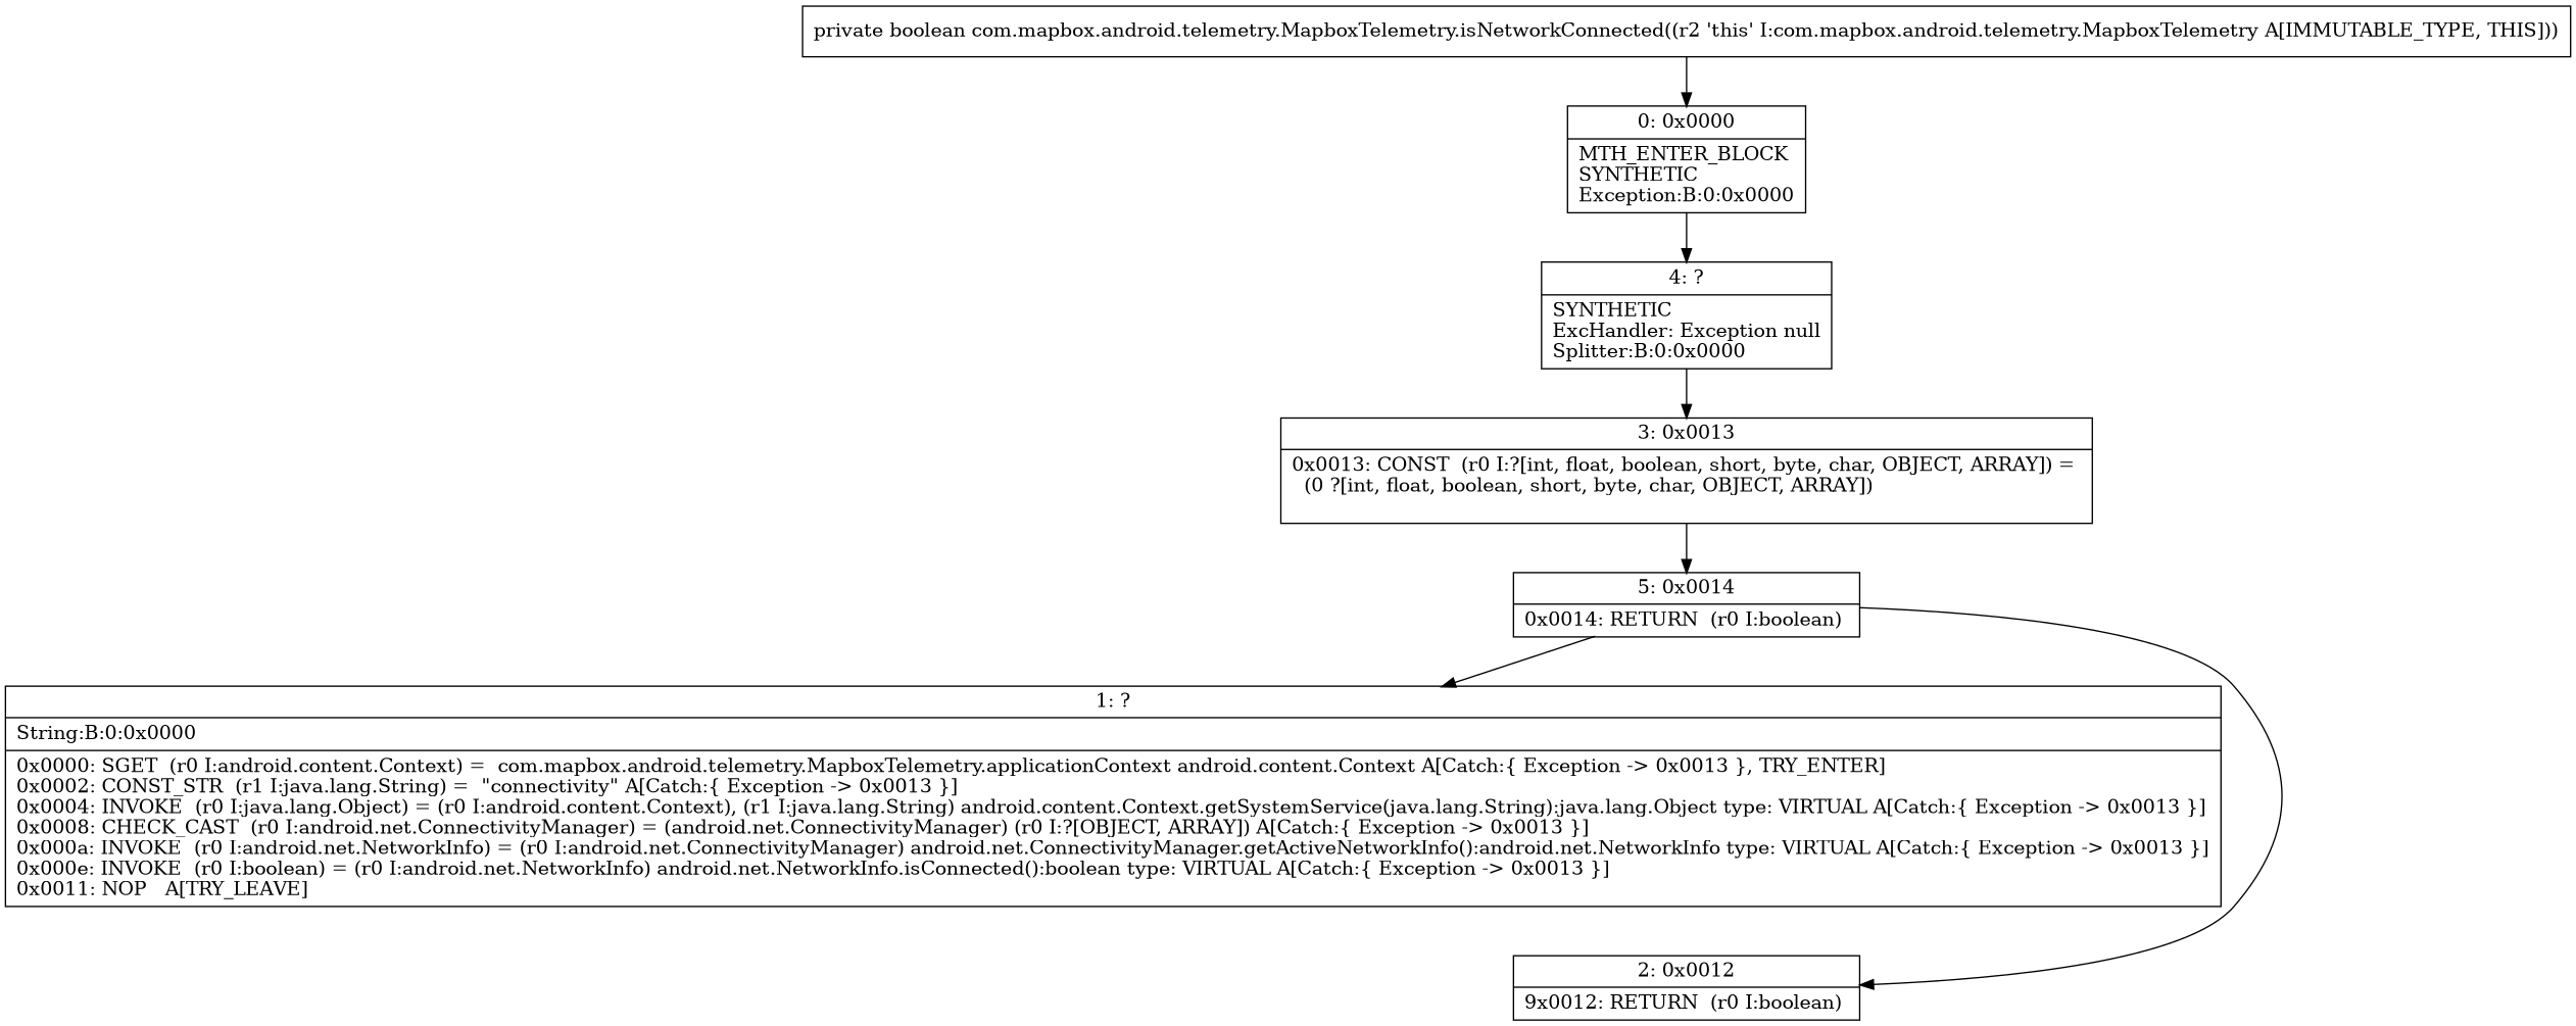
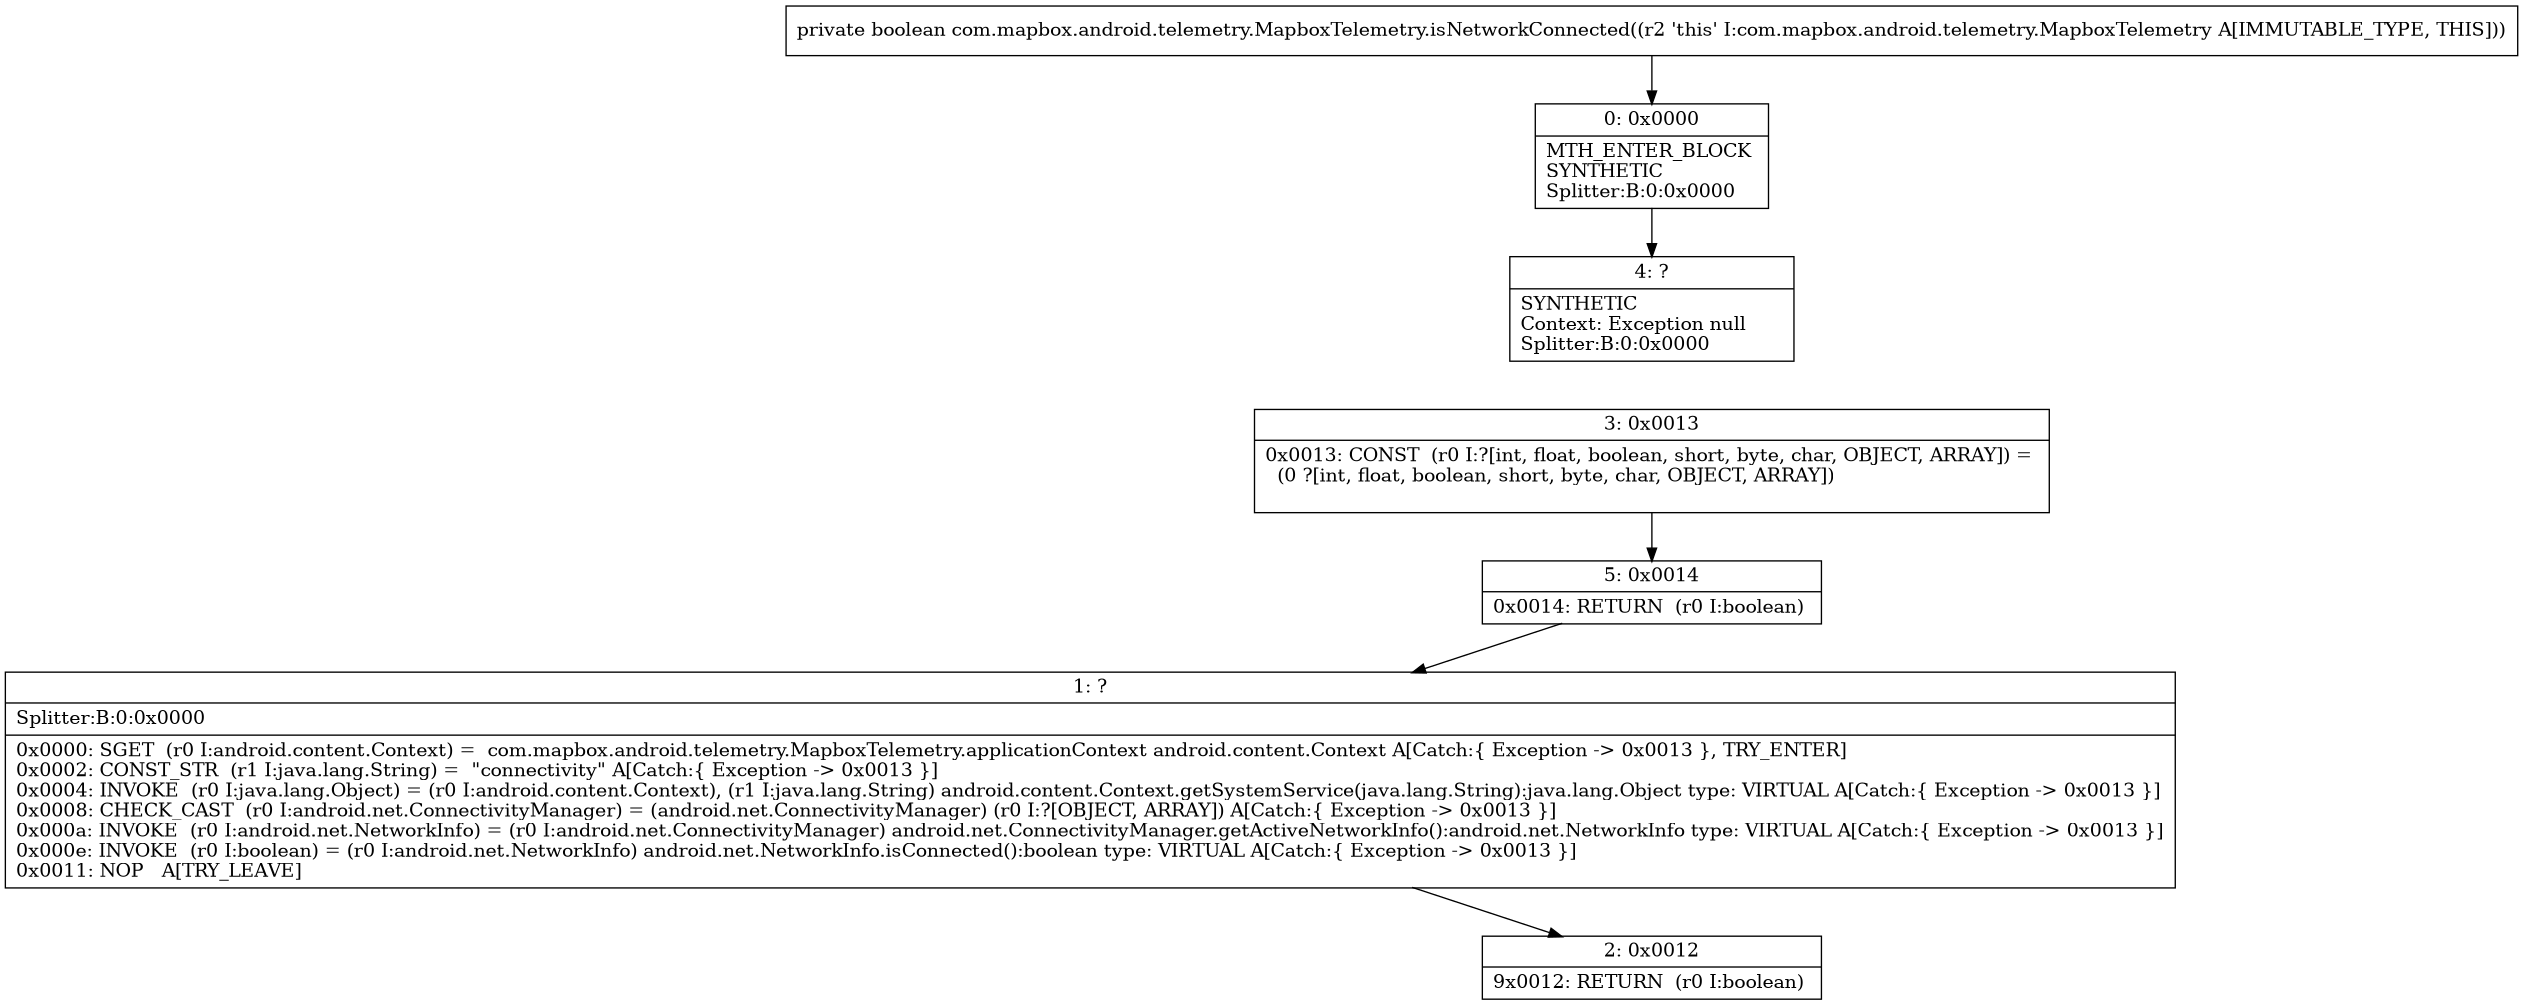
  digraph {
    node [shape=record]
-   n1 [label="{0\:\ 0x0000|MTH_ENTER_BLOCK\lSYNTHETIC\lException:B:0:0x0000\l}"]
-   n2 [label="{4\:\ ?|SYNTHETIC\lExcHandler: Exception null\lSplitter:B:0:0x0000\l}"]
-   n3 [label="{1\:\ ?|String:B:0:0x0000\l|0x0000: SGET  (r0 I:android.content.Context) =  com.mapbox.android.telemetry.MapboxTelemetry.applicationContext android.content.Context A[Catch:\{ Exception \-\> 0x0013 \}, TRY_ENTER]\l0x0002: CONST_STR  (r1 I:java.lang.String) =  \"connectivity\" A[Catch:\{ Exception \-\> 0x0013 \}]\l0x0004: INVOKE  (r0 I:java.lang.Object) = (r0 I:android.content.Context), (r1 I:java.lang.String) android.content.Context.getSystemService(java.lang.String):java.lang.Object type: VIRTUAL A[Catch:\{ Exception \-\> 0x0013 \}]\l0x0008: CHECK_CAST  (r0 I:android.net.ConnectivityManager) = (android.net.ConnectivityManager) (r0 I:?[OBJECT, ARRAY]) A[Catch:\{ Exception \-\> 0x0013 \}]\l0x000a: INVOKE  (r0 I:android.net.NetworkInfo) = (r0 I:android.net.ConnectivityManager) android.net.ConnectivityManager.getActiveNetworkInfo():android.net.NetworkInfo type: VIRTUAL A[Catch:\{ Exception \-\> 0x0013 \}]\l0x000e: INVOKE  (r0 I:boolean) = (r0 I:android.net.NetworkInfo) android.net.NetworkInfo.isConnected():boolean type: VIRTUAL A[Catch:\{ Exception \-\> 0x0013 \}]\l0x0011: NOP   A[TRY_LEAVE]\l}"]
+   n1 [label="{0\:\ 0x0000|MTH_ENTER_BLOCK\lSYNTHETIC\lSplitter:B:0:0x0000\l}"]
+   n2 [label="{4\:\ ?|SYNTHETIC\lContext: Exception null\lSplitter:B:0:0x0000\l}"]
+   n3 [label="{1\:\ ?|Splitter:B:0:0x0000\l|0x0000: SGET  (r0 I:android.content.Context) =  com.mapbox.android.telemetry.MapboxTelemetry.applicationContext android.content.Context A[Catch:\{ Exception \-\> 0x0013 \}, TRY_ENTER]\l0x0002: CONST_STR  (r1 I:java.lang.String) =  \"connectivity\" A[Catch:\{ Exception \-\> 0x0013 \}]\l0x0004: INVOKE  (r0 I:java.lang.Object) = (r0 I:android.content.Context), (r1 I:java.lang.String) android.content.Context.getSystemService(java.lang.String):java.lang.Object type: VIRTUAL A[Catch:\{ Exception \-\> 0x0013 \}]\l0x0008: CHECK_CAST  (r0 I:android.net.ConnectivityManager) = (android.net.ConnectivityManager) (r0 I:?[OBJECT, ARRAY]) A[Catch:\{ Exception \-\> 0x0013 \}]\l0x000a: INVOKE  (r0 I:android.net.NetworkInfo) = (r0 I:android.net.ConnectivityManager) android.net.ConnectivityManager.getActiveNetworkInfo():android.net.NetworkInfo type: VIRTUAL A[Catch:\{ Exception \-\> 0x0013 \}]\l0x000e: INVOKE  (r0 I:boolean) = (r0 I:android.net.NetworkInfo) android.net.NetworkInfo.isConnected():boolean type: VIRTUAL A[Catch:\{ Exception \-\> 0x0013 \}]\l0x0011: NOP   A[TRY_LEAVE]\l}"]
    n4 [label="{2\:\ 0x0012|9x0012: RETURN  (r0 I:boolean) \l}"]
    n5 [label="{3\:\ 0x0013|0x0013: CONST  (r0 I:?[int, float, boolean, short, byte, char, OBJECT, ARRAY]) = \l  (0 ?[int, float, boolean, short, byte, char, OBJECT, ARRAY])\l \l}"]
    n6 [label="{5\:\ 0x0014|0x0014: RETURN  (r0 I:boolean) \l}"]
    n7 [label="{private boolean com.mapbox.android.telemetry.MapboxTelemetry.isNetworkConnected((r2 'this' I:com.mapbox.android.telemetry.MapboxTelemetry A[IMMUTABLE_TYPE, THIS])) }"]
    n1 -> n2
-   n2 -> n5
-   n6 -> n4
+   n3 -> n4
    n5 -> n6
    n6 -> n3
    n7 -> n1
  }
